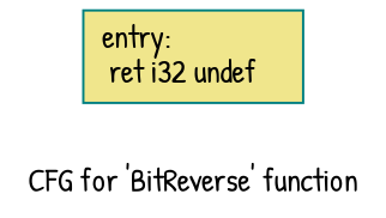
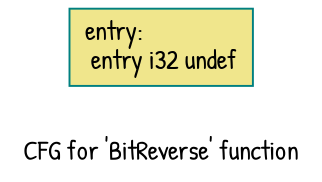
  digraph {
    label="CFG for 'BitReverse' function"
    fontname="Patrick Hand"
-   n1 [label="{entry:\l  ret i32 undef\l}" shape=record style=filled fillcolor=khaki color=teal fontname="Patrick Hand"]
+   n1 [label="{entry:\l  entry i32 undef\l}" shape=record style=filled fillcolor=khaki color=teal fontname="Patrick Hand"]
  }
